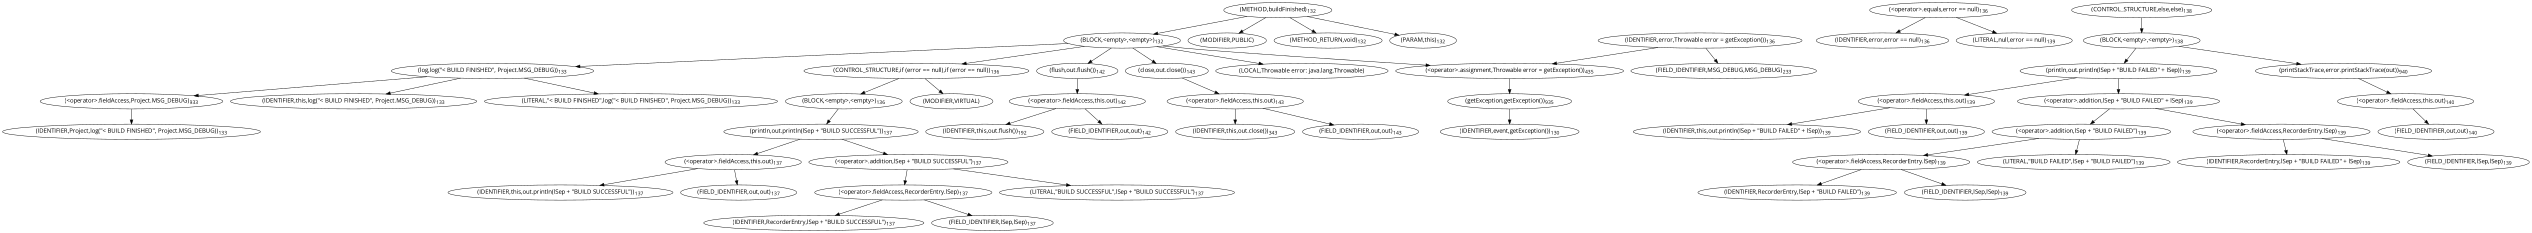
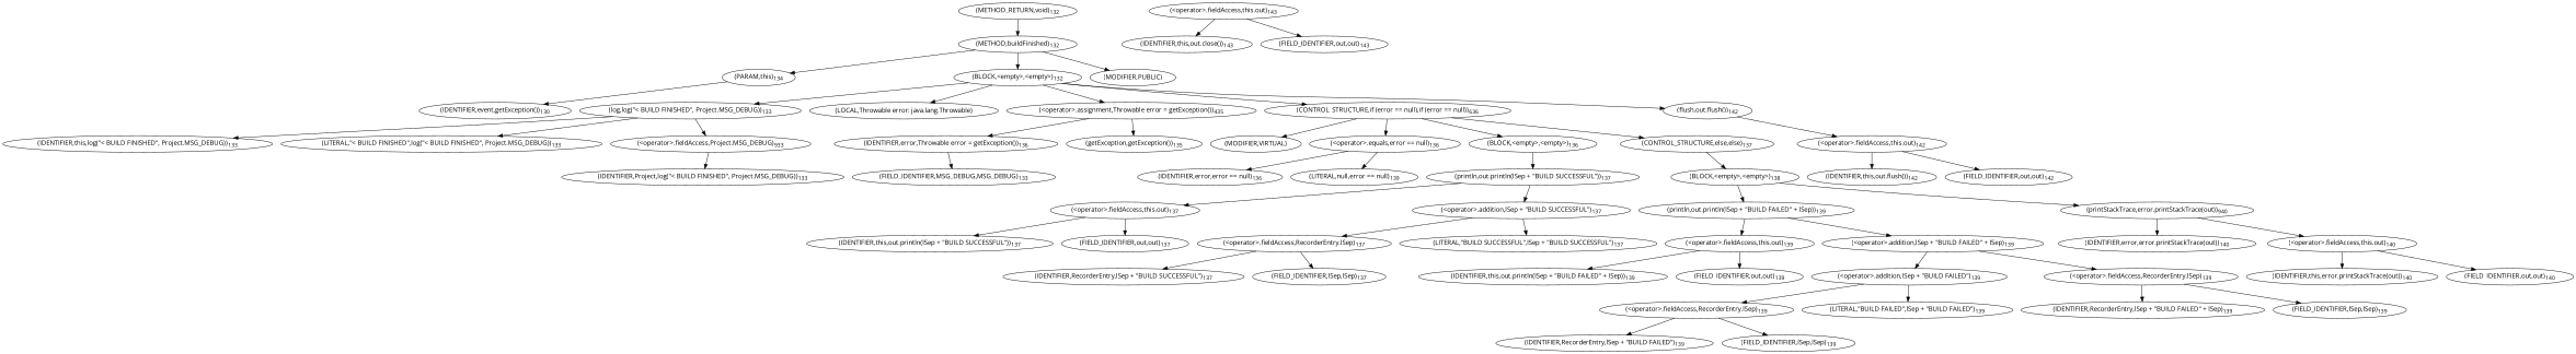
  digraph {
    fontname="Open Sans"
    node [fontname="Open Sans"]
    edge [fontname="Open Sans"]
    n1 [label=<(METHOD,buildFinished)<SUB>132</SUB>>]
-   n2 [label=<(PARAM,this)<SUB>132</SUB>>]
+   n2 [label=<(PARAM,this)<SUB>134</SUB>>]
    n3 [label=<(BLOCK,&lt;empty&gt;,&lt;empty&gt;)<SUB>132</SUB>>]
    n4 [label=<(MODIFIER,PUBLIC)>]
    n5 [label=<(METHOD_RETURN,void)<SUB>132</SUB>>]
    n6 [label=<(log,log(&quot;&lt; BUILD FINISHED&quot;, Project.MSG_DEBUG))<SUB>133</SUB>>]
    n7 [label=<(LOCAL,Throwable error: java.lang.Throwable)>]
    n8 [label=<(&lt;operator&gt;.assignment,Throwable error = getException())<SUB>435</SUB>>]
-   n9 [label=<(CONTROL_STRUCTURE,if (error == null),if (error == null))<SUB>136</SUB>>]
+   n9 [label=<(CONTROL_STRUCTURE,if (error == null),if (error == null))<SUB>636</SUB>>]
    n10 [label=<(flush,out.flush())<SUB>142</SUB>>]
-   n11 [label=<(close,out.close())<SUB>143</SUB>>]
    n12 [label=<(MODIFIER,VIRTUAL)>]
    n13 [label=<(IDENTIFIER,this,log(&quot;&lt; BUILD FINISHED&quot;, Project.MSG_DEBUG))<SUB>133</SUB>>]
    n14 [label=<(LITERAL,&quot;&lt; BUILD FINISHED&quot;,log(&quot;&lt; BUILD FINISHED&quot;, Project.MSG_DEBUG))<SUB>133</SUB>>]
    n15 [label=<(&lt;operator&gt;.fieldAccess,Project.MSG_DEBUG)<SUB>933</SUB>>]
    n16 [label=<(IDENTIFIER,error,Throwable error = getException())<SUB>136</SUB>>]
-   n17 [label=<(getException,getException())<SUB>935</SUB>>]
+   n17 [label=<(getException,getException())<SUB>135</SUB>>]
    n18 [label=<(&lt;operator&gt;.equals,error == null)<SUB>136</SUB>>]
    n19 [label=<(BLOCK,&lt;empty&gt;,&lt;empty&gt;)<SUB>136</SUB>>]
-   n20 [label=<(CONTROL_STRUCTURE,else,else)<SUB>138</SUB>>]
+   n20 [label=<(CONTROL_STRUCTURE,else,else)<SUB>137</SUB>>]
    n21 [label=<(&lt;operator&gt;.fieldAccess,this.out)<SUB>142</SUB>>]
    n22 [label=<(&lt;operator&gt;.fieldAccess,this.out)<SUB>143</SUB>>]
    n23 [label=<(IDENTIFIER,Project,log(&quot;&lt; BUILD FINISHED&quot;, Project.MSG_DEBUG))<SUB>133</SUB>>]
-   n24 [label=<(FIELD_IDENTIFIER,MSG_DEBUG,MSG_DEBUG)<SUB>233</SUB>>]
+   n24 [label=<(FIELD_IDENTIFIER,MSG_DEBUG,MSG_DEBUG)<SUB>133</SUB>>]
    n25 [label=<(IDENTIFIER,event,getException())<SUB>130</SUB>>]
    n26 [label=<(IDENTIFIER,error,error == null)<SUB>136</SUB>>]
    n27 [label=<(LITERAL,null,error == null)<SUB>139</SUB>>]
    n28 [label=<(println,out.println(lSep + &quot;BUILD SUCCESSFUL&quot;))<SUB>137</SUB>>]
    n29 [label=<(BLOCK,&lt;empty&gt;,&lt;empty&gt;)<SUB>138</SUB>>]
    n30 [label=<(&lt;operator&gt;.fieldAccess,this.out)<SUB>137</SUB>>]
    n31 [label=<(&lt;operator&gt;.addition,lSep + &quot;BUILD SUCCESSFUL&quot;)<SUB>137</SUB>>]
    n32 [label=<(IDENTIFIER,this,out.println(lSep + &quot;BUILD SUCCESSFUL&quot;))<SUB>137</SUB>>]
    n33 [label=<(FIELD_IDENTIFIER,out,out)<SUB>137</SUB>>]
    n34 [label=<(&lt;operator&gt;.fieldAccess,RecorderEntry.lSep)<SUB>137</SUB>>]
    n35 [label=<(LITERAL,&quot;BUILD SUCCESSFUL&quot;,lSep + &quot;BUILD SUCCESSFUL&quot;)<SUB>137</SUB>>]
    n36 [label=<(IDENTIFIER,RecorderEntry,lSep + &quot;BUILD SUCCESSFUL&quot;)<SUB>137</SUB>>]
    n37 [label=<(FIELD_IDENTIFIER,lSep,lSep)<SUB>137</SUB>>]
    n38 [label=<(println,out.println(lSep + &quot;BUILD FAILED&quot; + lSep))<SUB>139</SUB>>]
    n39 [label=<(printStackTrace,error.printStackTrace(out))<SUB>940</SUB>>]
    n40 [label=<(&lt;operator&gt;.fieldAccess,this.out)<SUB>139</SUB>>]
    n41 [label=<(&lt;operator&gt;.addition,lSep + &quot;BUILD FAILED&quot; + lSep)<SUB>139</SUB>>]
+   n42 [label=<(IDENTIFIER,error,error.printStackTrace(out))<SUB>140</SUB>>]
    n43 [label=<(&lt;operator&gt;.fieldAccess,this.out)<SUB>140</SUB>>]
    n44 [label=<(IDENTIFIER,this,out.println(lSep + &quot;BUILD FAILED&quot; + lSep))<SUB>139</SUB>>]
    n45 [label=<(FIELD_IDENTIFIER,out,out)<SUB>139</SUB>>]
    n46 [label=<(&lt;operator&gt;.addition,lSep + &quot;BUILD FAILED&quot;)<SUB>139</SUB>>]
    n47 [label=<(&lt;operator&gt;.fieldAccess,RecorderEntry.lSep)<SUB>139</SUB>>]
    n48 [label=<(&lt;operator&gt;.fieldAccess,RecorderEntry.lSep)<SUB>139</SUB>>]
    n49 [label=<(LITERAL,&quot;BUILD FAILED&quot;,lSep + &quot;BUILD FAILED&quot;)<SUB>139</SUB>>]
    n50 [label=<(IDENTIFIER,RecorderEntry,lSep + &quot;BUILD FAILED&quot; + lSep)<SUB>139</SUB>>]
    n51 [label=<(FIELD_IDENTIFIER,lSep,lSep)<SUB>139</SUB>>]
    n52 [label=<(IDENTIFIER,RecorderEntry,lSep + &quot;BUILD FAILED&quot;)<SUB>139</SUB>>]
    n53 [label=<(FIELD_IDENTIFIER,lSep,lSep)<SUB>139</SUB>>]
+   n54 [label=<(IDENTIFIER,this,error.printStackTrace(out))<SUB>140</SUB>>]
    n55 [label=<(FIELD_IDENTIFIER,out,out)<SUB>140</SUB>>]
-   n56 [label=<(IDENTIFIER,this,out.flush())<SUB>192</SUB>>]
+   n56 [label=<(IDENTIFIER,this,out.flush())<SUB>142</SUB>>]
    n57 [label=<(FIELD_IDENTIFIER,out,out)<SUB>142</SUB>>]
-   n58 [label=<(IDENTIFIER,this,out.close())<SUB>343</SUB>>]
+   n58 [label=<(IDENTIFIER,this,out.close())<SUB>143</SUB>>]
    n59 [label=<(FIELD_IDENTIFIER,out,out)<SUB>143</SUB>>]
    n1 -> n2
    n1 -> n3
    n1 -> n4
-   n1 -> n5
+   n5 -> n1
    n3 -> n6
    n3 -> n7
    n3 -> n8
    n3 -> n9
    n3 -> n10
-   n3 -> n11
    n6 -> n13
    n6 -> n14
    n6 -> n15
-   n16 -> n8
+   n8 -> n16
    n8 -> n17
    n9 -> n12
+   n9 -> n18
    n9 -> n19
+   n9 -> n20
    n10 -> n21
-   n11 -> n22
    n15 -> n23
    n16 -> n24
-   n17 -> n25
+   n2 -> n25
    n18 -> n26
    n18 -> n27
    n19 -> n28
    n20 -> n29
    n21 -> n56
    n21 -> n57
    n22 -> n58
    n22 -> n59
    n28 -> n30
    n28 -> n31
    n29 -> n38
    n29 -> n39
    n30 -> n32
    n30 -> n33
    n31 -> n34
    n31 -> n35
    n34 -> n36
    n34 -> n37
    n38 -> n40
    n38 -> n41
+   n39 -> n42
    n39 -> n43
    n40 -> n44
    n40 -> n45
    n41 -> n46
    n41 -> n47
+   n43 -> n54
    n43 -> n55
    n46 -> n48
    n46 -> n49
    n47 -> n50
    n47 -> n51
    n48 -> n52
    n48 -> n53
  }
